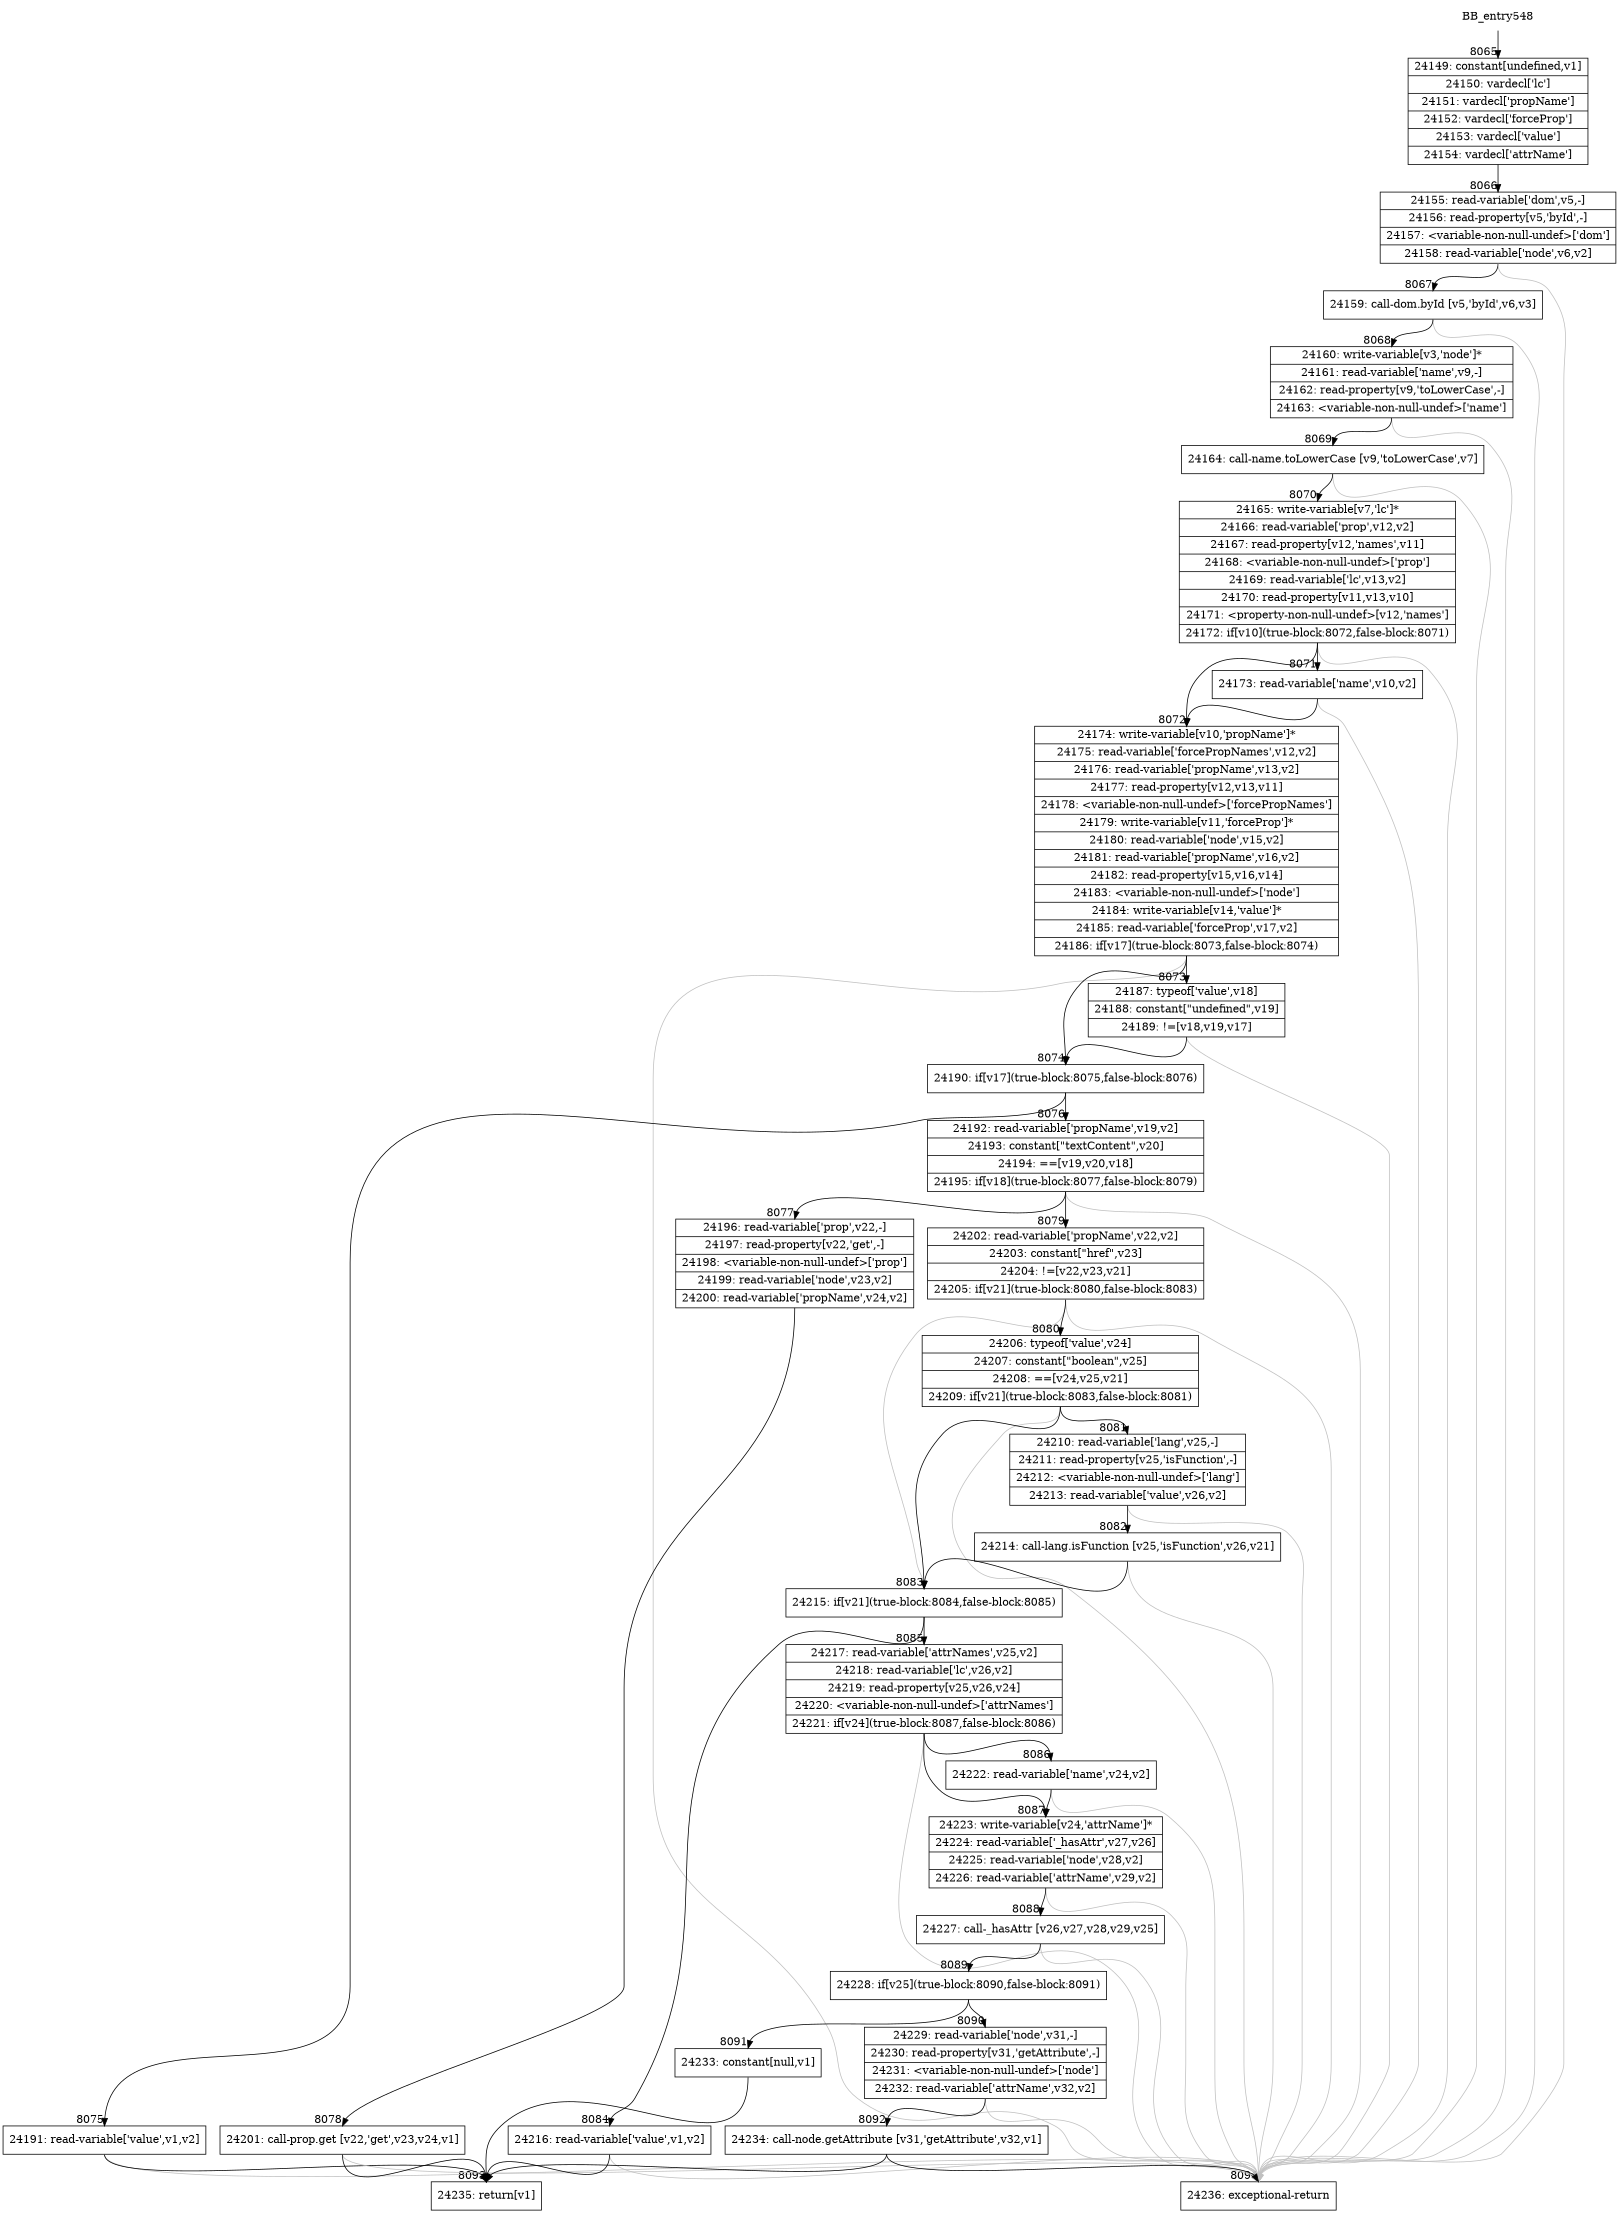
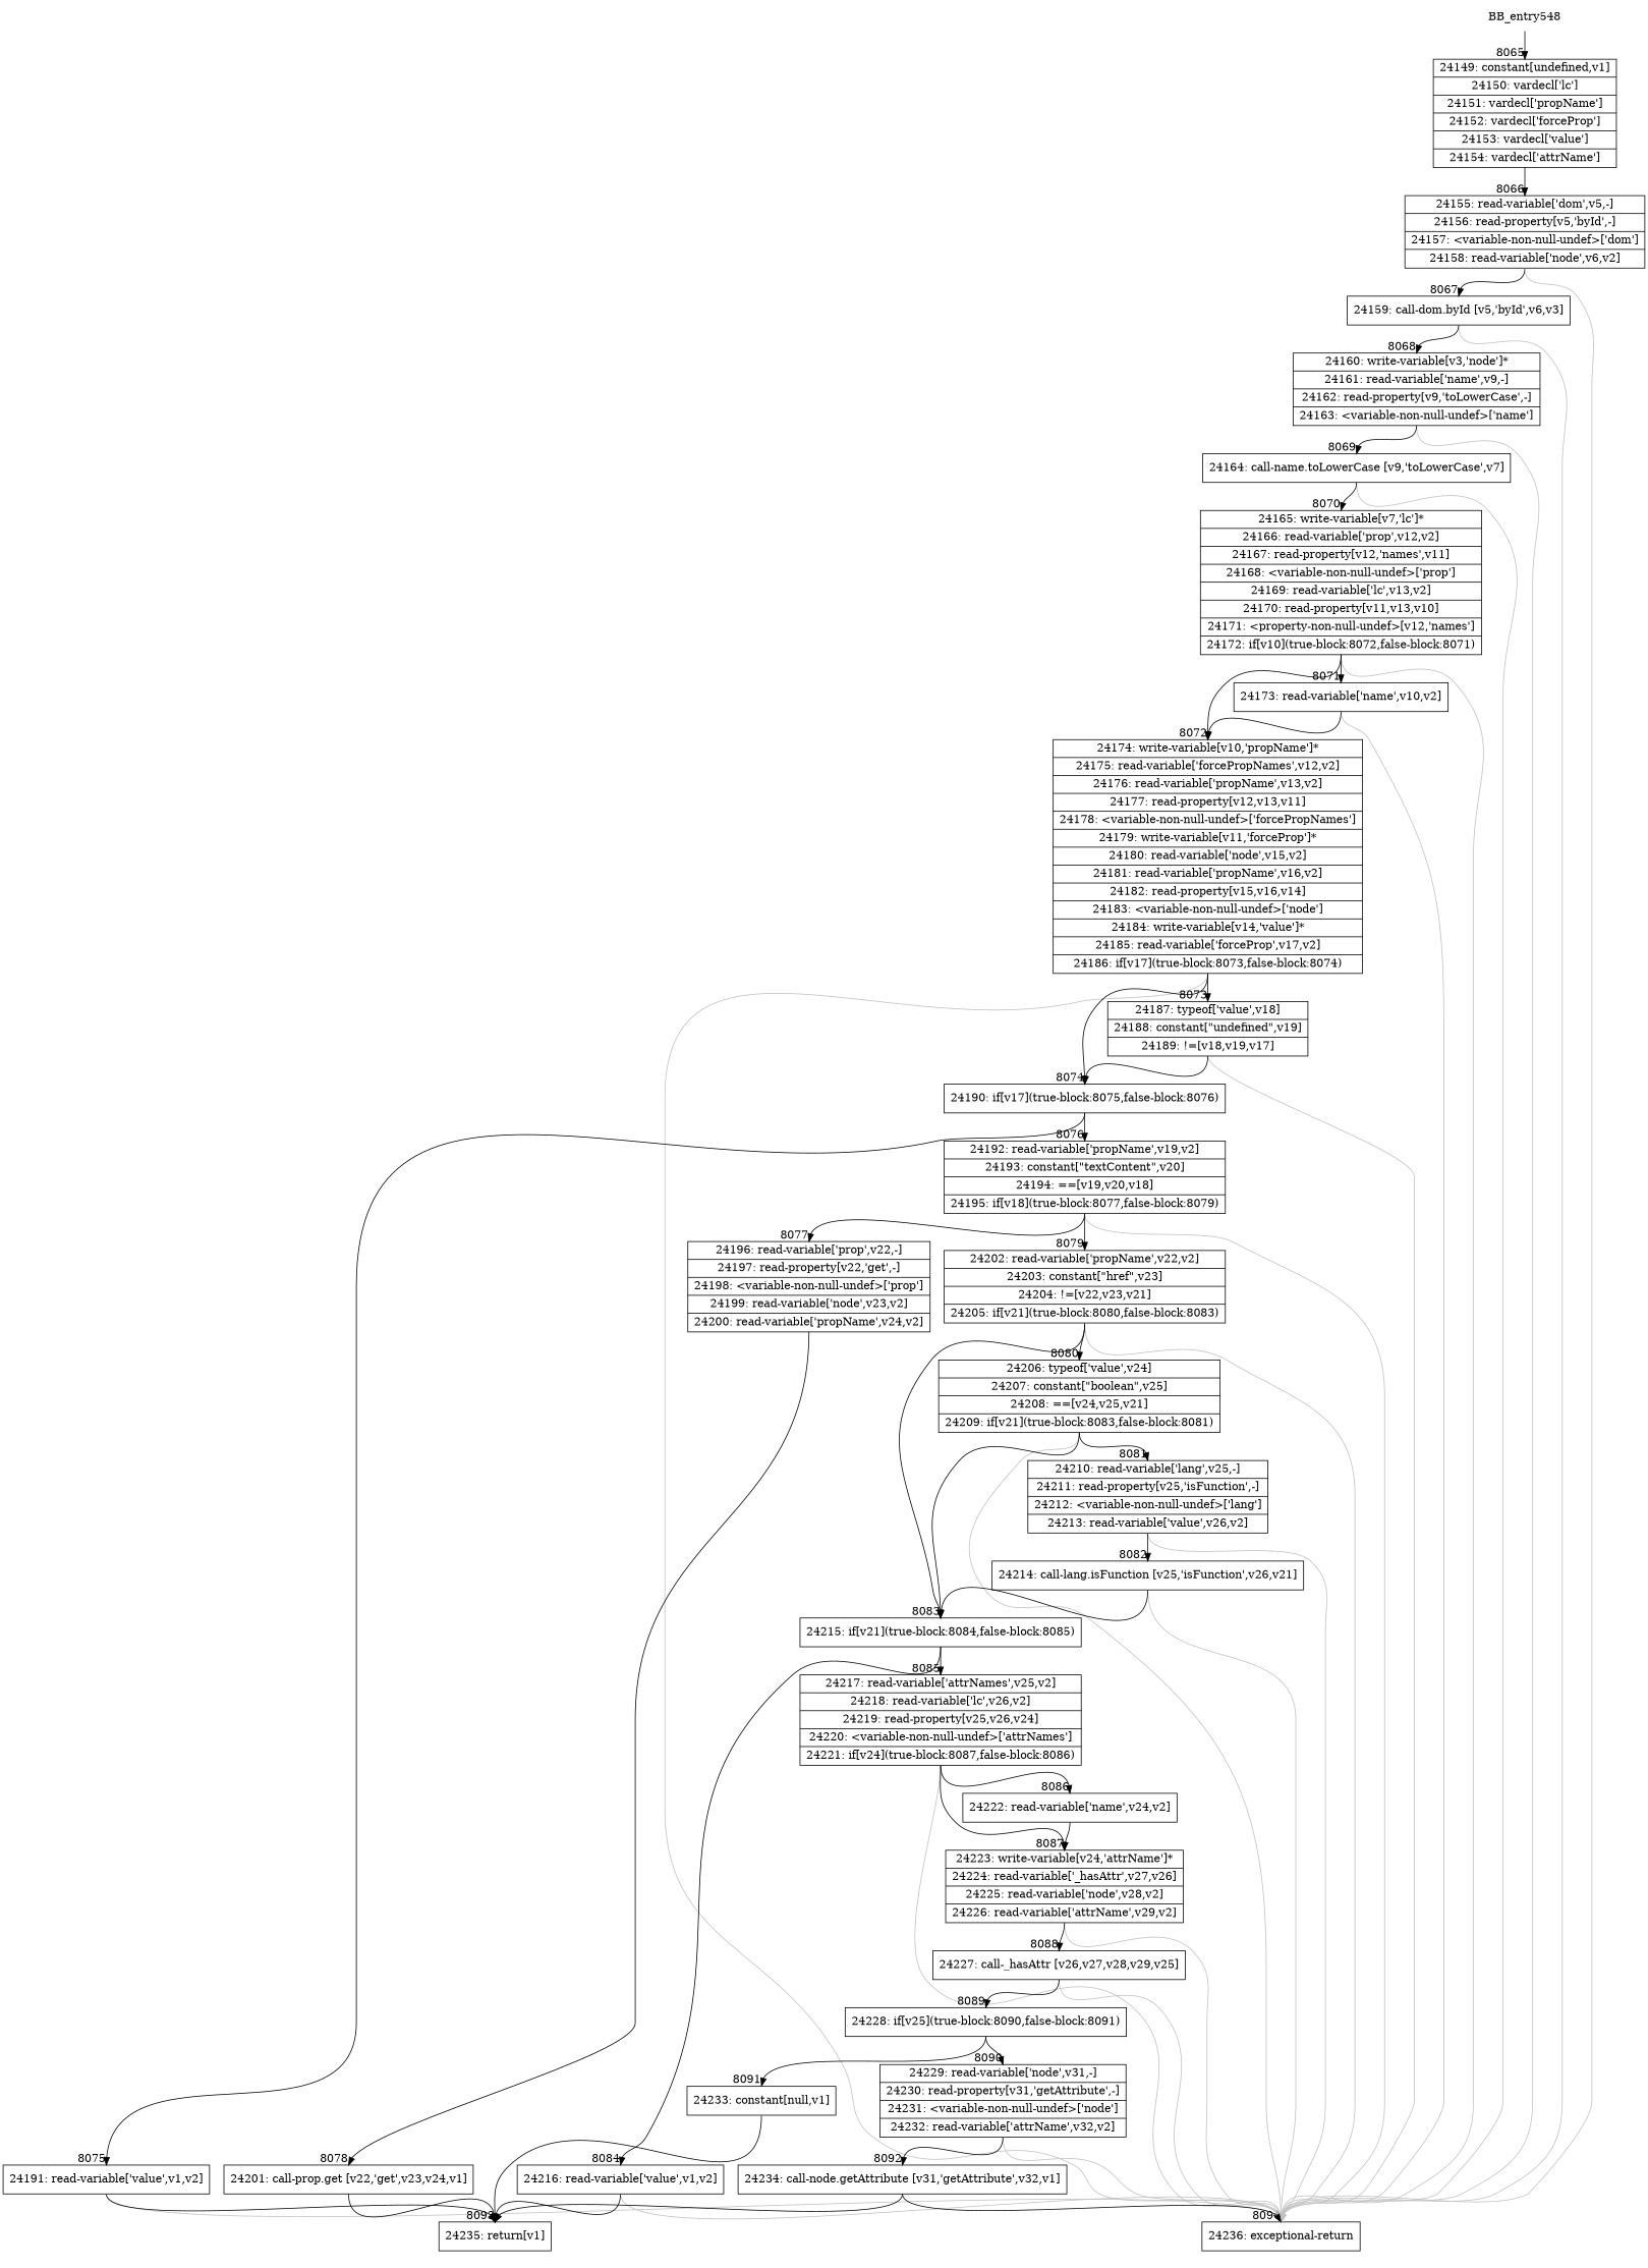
  digraph {
    rankdir=TD
    node [shape=record]
    edge [headport=n tailport=s]
    n1 [label=BB_entry548 shape=none]
    n2 [label="{24149: constant[undefined,v1]|24150: vardecl['lc']|24151: vardecl['propName']|24152: vardecl['forceProp']|24153: vardecl['value']|24154: vardecl['attrName']}"]
    n3 [label="{24155: read-variable['dom',v5,-]|24156: read-property[v5,'byId',-]|24157: \<variable-non-null-undef\>['dom']|24158: read-variable['node',v6,v2]}"]
    n4 [label="{24159: call-dom.byId [v5,'byId',v6,v3]}"]
    n5 [label="{24236: exceptional-return}"]
    n6 [label="{24160: write-variable[v3,'node']*|24161: read-variable['name',v9,-]|24162: read-property[v9,'toLowerCase',-]|24163: \<variable-non-null-undef\>['name']}"]
    n7 [label="{24164: call-name.toLowerCase [v9,'toLowerCase',v7]}"]
    n8 [label="{24165: write-variable[v7,'lc']*|24166: read-variable['prop',v12,v2]|24167: read-property[v12,'names',v11]|24168: \<variable-non-null-undef\>['prop']|24169: read-variable['lc',v13,v2]|24170: read-property[v11,v13,v10]|24171: \<property-non-null-undef\>[v12,'names']|24172: if[v10](true-block:8072,false-block:8071)}"]
    n9 [label="{24174: write-variable[v10,'propName']*|24175: read-variable['forcePropNames',v12,v2]|24176: read-variable['propName',v13,v2]|24177: read-property[v12,v13,v11]|24178: \<variable-non-null-undef\>['forcePropNames']|24179: write-variable[v11,'forceProp']*|24180: read-variable['node',v15,v2]|24181: read-variable['propName',v16,v2]|24182: read-property[v15,v16,v14]|24183: \<variable-non-null-undef\>['node']|24184: write-variable[v14,'value']*|24185: read-variable['forceProp',v17,v2]|24186: if[v17](true-block:8073,false-block:8074)}"]
    n10 [label="{24173: read-variable['name',v10,v2]}"]
    n11 [label="{24190: if[v17](true-block:8075,false-block:8076)}"]
    n12 [label="{24187: typeof['value',v18]|24188: constant[\"undefined\",v19]|24189: !=[v18,v19,v17]}"]
    n13 [label="{24191: read-variable['value',v1,v2]}"]
    n14 [label="{24192: read-variable['propName',v19,v2]|24193: constant[\"textContent\",v20]|24194: ==[v19,v20,v18]|24195: if[v18](true-block:8077,false-block:8079)}"]
    n15 [label="{24235: return[v1]}"]
    n16 [label="{24196: read-variable['prop',v22,-]|24197: read-property[v22,'get',-]|24198: \<variable-non-null-undef\>['prop']|24199: read-variable['node',v23,v2]|24200: read-variable['propName',v24,v2]}"]
    n17 [label="{24202: read-variable['propName',v22,v2]|24203: constant[\"href\",v23]|24204: !=[v22,v23,v21]|24205: if[v21](true-block:8080,false-block:8083)}"]
    n18 [label="{24201: call-prop.get [v22,'get',v23,v24,v1]}"]
    n19 [label="{24215: if[v21](true-block:8084,false-block:8085)}"]
    n20 [label="{24206: typeof['value',v24]|24207: constant[\"boolean\",v25]|24208: ==[v24,v25,v21]|24209: if[v21](true-block:8083,false-block:8081)}"]
    n21 [label="{24216: read-variable['value',v1,v2]}"]
    n22 [label="{24217: read-variable['attrNames',v25,v2]|24218: read-variable['lc',v26,v2]|24219: read-property[v25,v26,v24]|24220: \<variable-non-null-undef\>['attrNames']|24221: if[v24](true-block:8087,false-block:8086)}"]
    n23 [label="{24210: read-variable['lang',v25,-]|24211: read-property[v25,'isFunction',-]|24212: \<variable-non-null-undef\>['lang']|24213: read-variable['value',v26,v2]}"]
    n24 [label="{24223: write-variable[v24,'attrName']*|24224: read-variable['_hasAttr',v27,v26]|24225: read-variable['node',v28,v2]|24226: read-variable['attrName',v29,v2]}"]
    n25 [label="{24222: read-variable['name',v24,v2]}"]
    n26 [label="{24214: call-lang.isFunction [v25,'isFunction',v26,v21]}"]
    n27 [label="{24227: call-_hasAttr [v26,v27,v28,v29,v25]}"]
    n28 [label="{24228: if[v25](true-block:8090,false-block:8091)}"]
    n29 [label="{24229: read-variable['node',v31,-]|24230: read-property[v31,'getAttribute',-]|24231: \<variable-non-null-undef\>['node']|24232: read-variable['attrName',v32,v2]}"]
    n30 [label="{24233: constant[null,v1]}"]
    n31 [label="{24234: call-node.getAttribute [v31,'getAttribute',v32,v1]}"]
    n1 -> n2 [headlabel="    8065"]
    n2 -> n3 [headlabel="      8066"]
    n3 -> n4 [headlabel="      8067"]
    n3 -> n5 [color=gray headlabel="      8094"]
    n4 -> n5 [color=gray]
    n4 -> n6 [headlabel="      8068"]
    n6 -> n5 [color=gray]
    n6 -> n7 [headlabel="      8069"]
    n7 -> n5 [color=gray]
    n7 -> n8 [headlabel="      8070"]
    n8 -> n5 [color=gray]
    n8 -> n9 [headlabel="      8072"]
    n8 -> n10 [headlabel="      8071"]
    n9 -> n5 [color=gray]
    n9 -> n11 [headlabel="      8074"]
    n9 -> n12 [headlabel="      8073"]
    n10 -> n5 [color=gray]
    n10 -> n9
    n11 -> n13 [headlabel="      8075"]
    n11 -> n14 [headlabel="      8076"]
    n12 -> n5 [color=gray]
    n12 -> n11
    n13 -> n5 [color=gray]
    n13 -> n15 [headlabel="      8093"]
    n14 -> n5 [color=gray]
    n14 -> n16 [headlabel="      8077"]
    n14 -> n17 [headlabel="      8079"]
    n16 -> n18 [headlabel="      8078"]
    n17 -> n5 [color=gray]
-   n17 -> n19 [headlabel="      8083" color=gray]
+   n17 -> n19 [headlabel="      8083"]
    n17 -> n20 [headlabel="      8080"]
-   n18 -> n5 [color=gray]
    n18 -> n15
    n19 -> n21 [headlabel="      8084"]
    n19 -> n22 [headlabel="      8085"]
    n20 -> n5 [color=gray]
    n20 -> n19
    n20 -> n23 [headlabel="      8081"]
    n21 -> n5 [color=gray]
    n21 -> n15
    n22 -> n5 [color=gray]
    n22 -> n24 [headlabel="      8087"]
    n22 -> n25 [headlabel="      8086"]
    n23 -> n5 [color=gray]
    n23 -> n26 [headlabel="      8082"]
    n24 -> n5 [color=gray]
    n24 -> n27 [headlabel="      8088"]
-   n25 -> n5 [color=gray]
    n25 -> n24
    n26 -> n5 [color=gray]
    n26 -> n19
    n27 -> n5 [color=gray]
    n27 -> n28 [headlabel="      8089"]
    n28 -> n29 [headlabel="      8090"]
    n28 -> n30 [headlabel="      8091"]
    n29 -> n5 [color=gray]
    n29 -> n31 [headlabel="      8092"]
    n30 -> n15
    n31 -> n5 [color=black]
    n31 -> n15
  }
